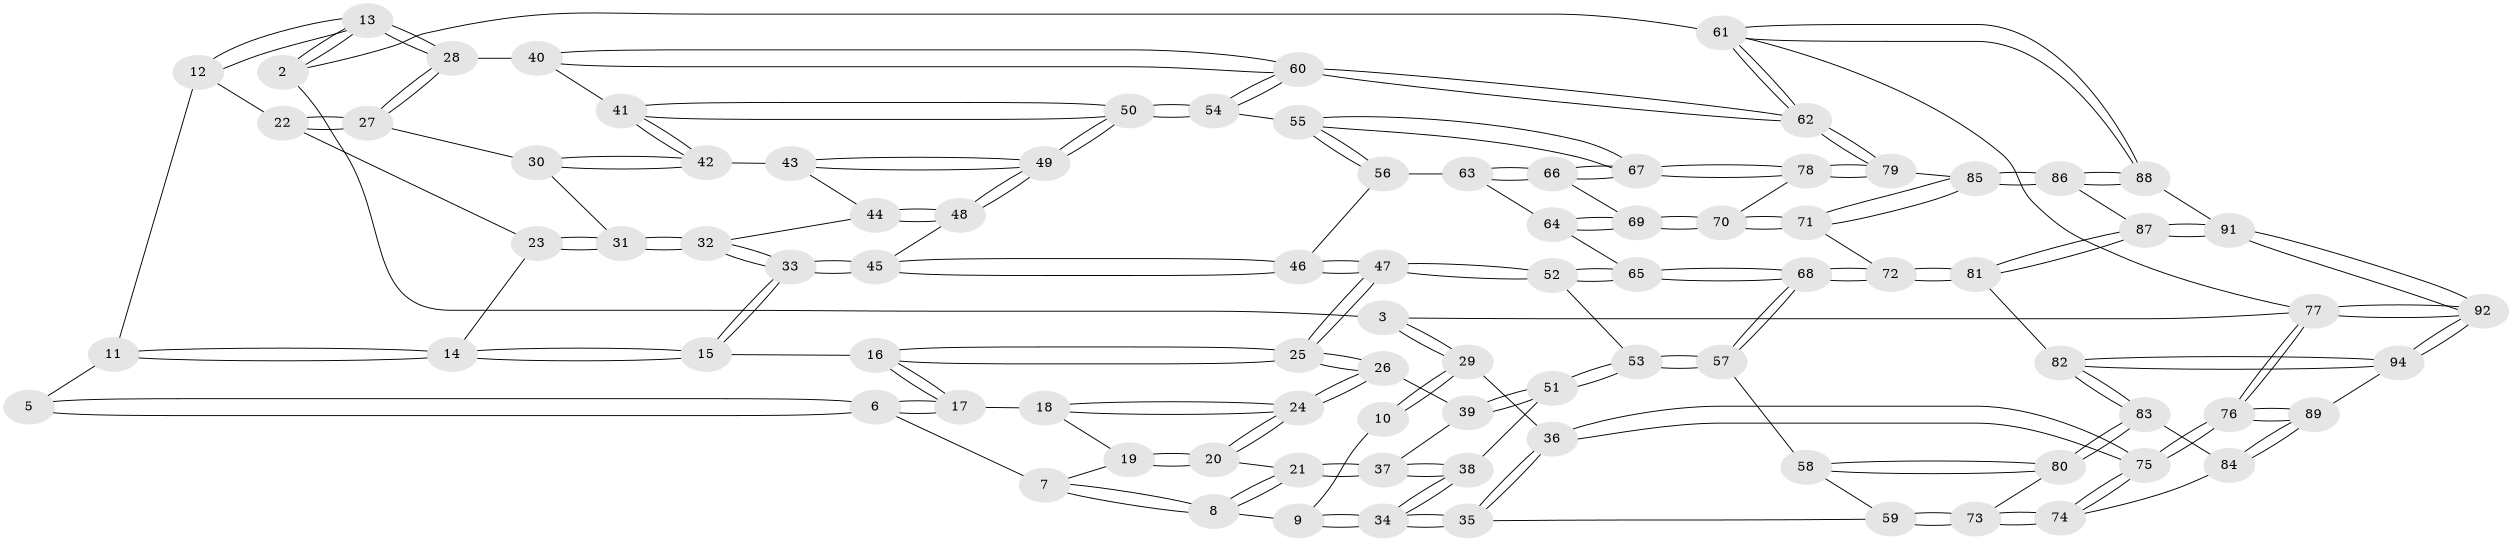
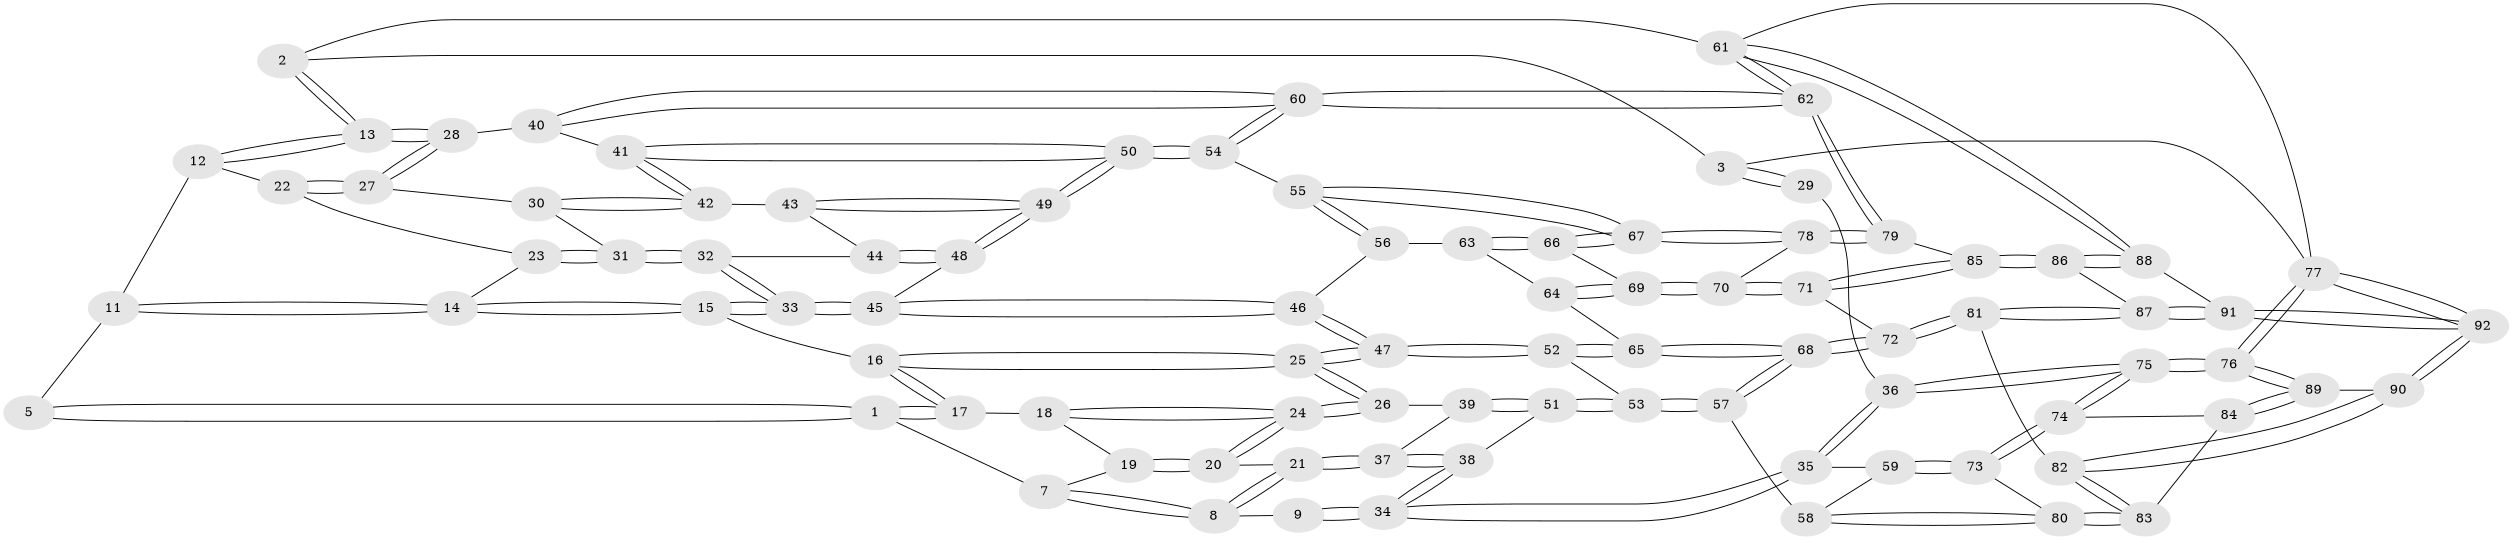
  graph {
    rankdir=LR
    node [color=gray90 style=filled]
    2
    3
    13
    61
    5
-   6
+   6 [label=1]
    11
    29
    77
    28
    62
    88
    36
    92
-   10
    7
    17
    12
    14
    8
    19
    18
    9
    21
    20
    34
    37
    35
    38
    22
    15
    23
    27
    40
    16
    33
    31
    25
    45
    26
    47
    24
    39
    30
    32
    52
    51
    42
    41
    60
    75
    43
    44
    48
    46
    59
    73
    76
    53
    50
    54
    49
    56
    63
    65
    55
    57
    68
    58
    67
    78
    64
    66
    80
    72
    83
    74
    79
    91
    85
    69
    70
    81
    71
    86
    82
    87
    84
    89
-   90 [label=94]
+   90
    2 -- 3
    2 -- 13
    2 -- 13
    2 -- 61
    3 -- 29
    3 -- 29
    3 -- 77
    13 -- 28
    13 -- 28
    61 -- 77
    61 -- 62
    61 -- 62
    61 -- 88
    61 -- 88
    5 -- 6
    5 -- 6
    5 -- 11
    6 -- 7
    6 -- 17
    6 -- 17
    11 -- 12
    11 -- 14
    11 -- 14
    29 -- 36
    77 -- 92
    77 -- 92
    28 -- 40
    62 -- 79
    62 -- 79
    88 -- 91
    36 -- 75
    36 -- 75
-   10 -- 29
-   10 -- 29
    7 -- 8
    7 -- 8
    7 -- 19
    17 -- 18
    12 -- 13
    12 -- 13
    12 -- 22
    14 -- 15
    14 -- 15
    14 -- 23
    8 -- 9
    8 -- 21
    8 -- 21
    19 -- 20
    19 -- 20
    18 -- 19
    18 -- 24
    18 -- 24
-   9 -- 10
    9 -- 34
    9 -- 34
    21 -- 37
    21 -- 37
    20 -- 21
    20 -- 24
    20 -- 24
    34 -- 35
    34 -- 35
    34 -- 38
    34 -- 38
    37 -- 38
    37 -- 38
    37 -- 39
    35 -- 36
    35 -- 36
    35 -- 59
    38 -- 51
    22 -- 23
    22 -- 27
    22 -- 27
    15 -- 16
    15 -- 33
    15 -- 33
    23 -- 31
    23 -- 31
    27 -- 28
    27 -- 28
    27 -- 30
    40 -- 41
    40 -- 60
    40 -- 60
    16 -- 17
    16 -- 17
    16 -- 25
    16 -- 25
    33 -- 45
    33 -- 45
    31 -- 32
    31 -- 32
    25 -- 26
    25 -- 26
    25 -- 47
    25 -- 47
    45 -- 48
    45 -- 46
    45 -- 46
    26 -- 39
    47 -- 52
    47 -- 52
    24 -- 26
    24 -- 26
    39 -- 51
    39 -- 51
    30 -- 31
    30 -- 42
    30 -- 42
    32 -- 33
    32 -- 33
    32 -- 44
    52 -- 53
    52 -- 65
    52 -- 65
    51 -- 53
    51 -- 53
    42 -- 43
    41 -- 42
    41 -- 42
    41 -- 50
    41 -- 50
    60 -- 62
    60 -- 62
    75 -- 76
    75 -- 76
    43 -- 44
    43 -- 49
    43 -- 49
    44 -- 48
    44 -- 48
    48 -- 49
    48 -- 49
    46 -- 47
    46 -- 47
    46 -- 56
    59 -- 73
    59 -- 73
    73 -- 80
    73 -- 74
    73 -- 74
    76 -- 77
    76 -- 77
    76 -- 89
    76 -- 89
    53 -- 57
    53 -- 57
    50 -- 54
    50 -- 54
    54 -- 60
    54 -- 60
    54 -- 55
    49 -- 50
    49 -- 50
    56 -- 63
    63 -- 64
    63 -- 66
    63 -- 66
    65 -- 68
    65 -- 68
    55 -- 56
    55 -- 56
    55 -- 67
    55 -- 67
    57 -- 68
    57 -- 68
    57 -- 58
    68 -- 72
    68 -- 72
    58 -- 59
    58 -- 80
    58 -- 80
    67 -- 78
    67 -- 78
    78 -- 79
    78 -- 79
    64 -- 65
    64 -- 69
    64 -- 69
    66 -- 67
    66 -- 67
    66 -- 69
    80 -- 83
    80 -- 83
    72 -- 81
    72 -- 81
    83 -- 84
    74 -- 75
    74 -- 75
    74 -- 84
    79 -- 85
    91 -- 92
    91 -- 92
    85 -- 86
    85 -- 86
    69 -- 70
    69 -- 70
    70 -- 78
    70 -- 71
    70 -- 71
    81 -- 82
    81 -- 87
    81 -- 87
    71 -- 72
    71 -- 85
    71 -- 85
    86 -- 88
    86 -- 88
    86 -- 87
    82 -- 83
    82 -- 83
    82 -- 90
    82 -- 90
    87 -- 91
    87 -- 91
    84 -- 89
    84 -- 89
    89 -- 90
    90 -- 92
    90 -- 92
  }
